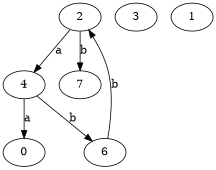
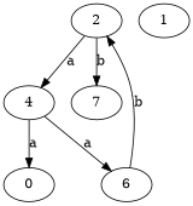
  strict digraph {
    2
    4
    n3 [label=7]
    6
    0
-   3
    1
    2 -> 4 [label=a]
    2 -> n3 [label=b]
-   4 -> 6 [label=b]
+   4 -> 6 [label=a]
    4 -> 0 [label=a]
    6 -> 2 [label=b]
  }
